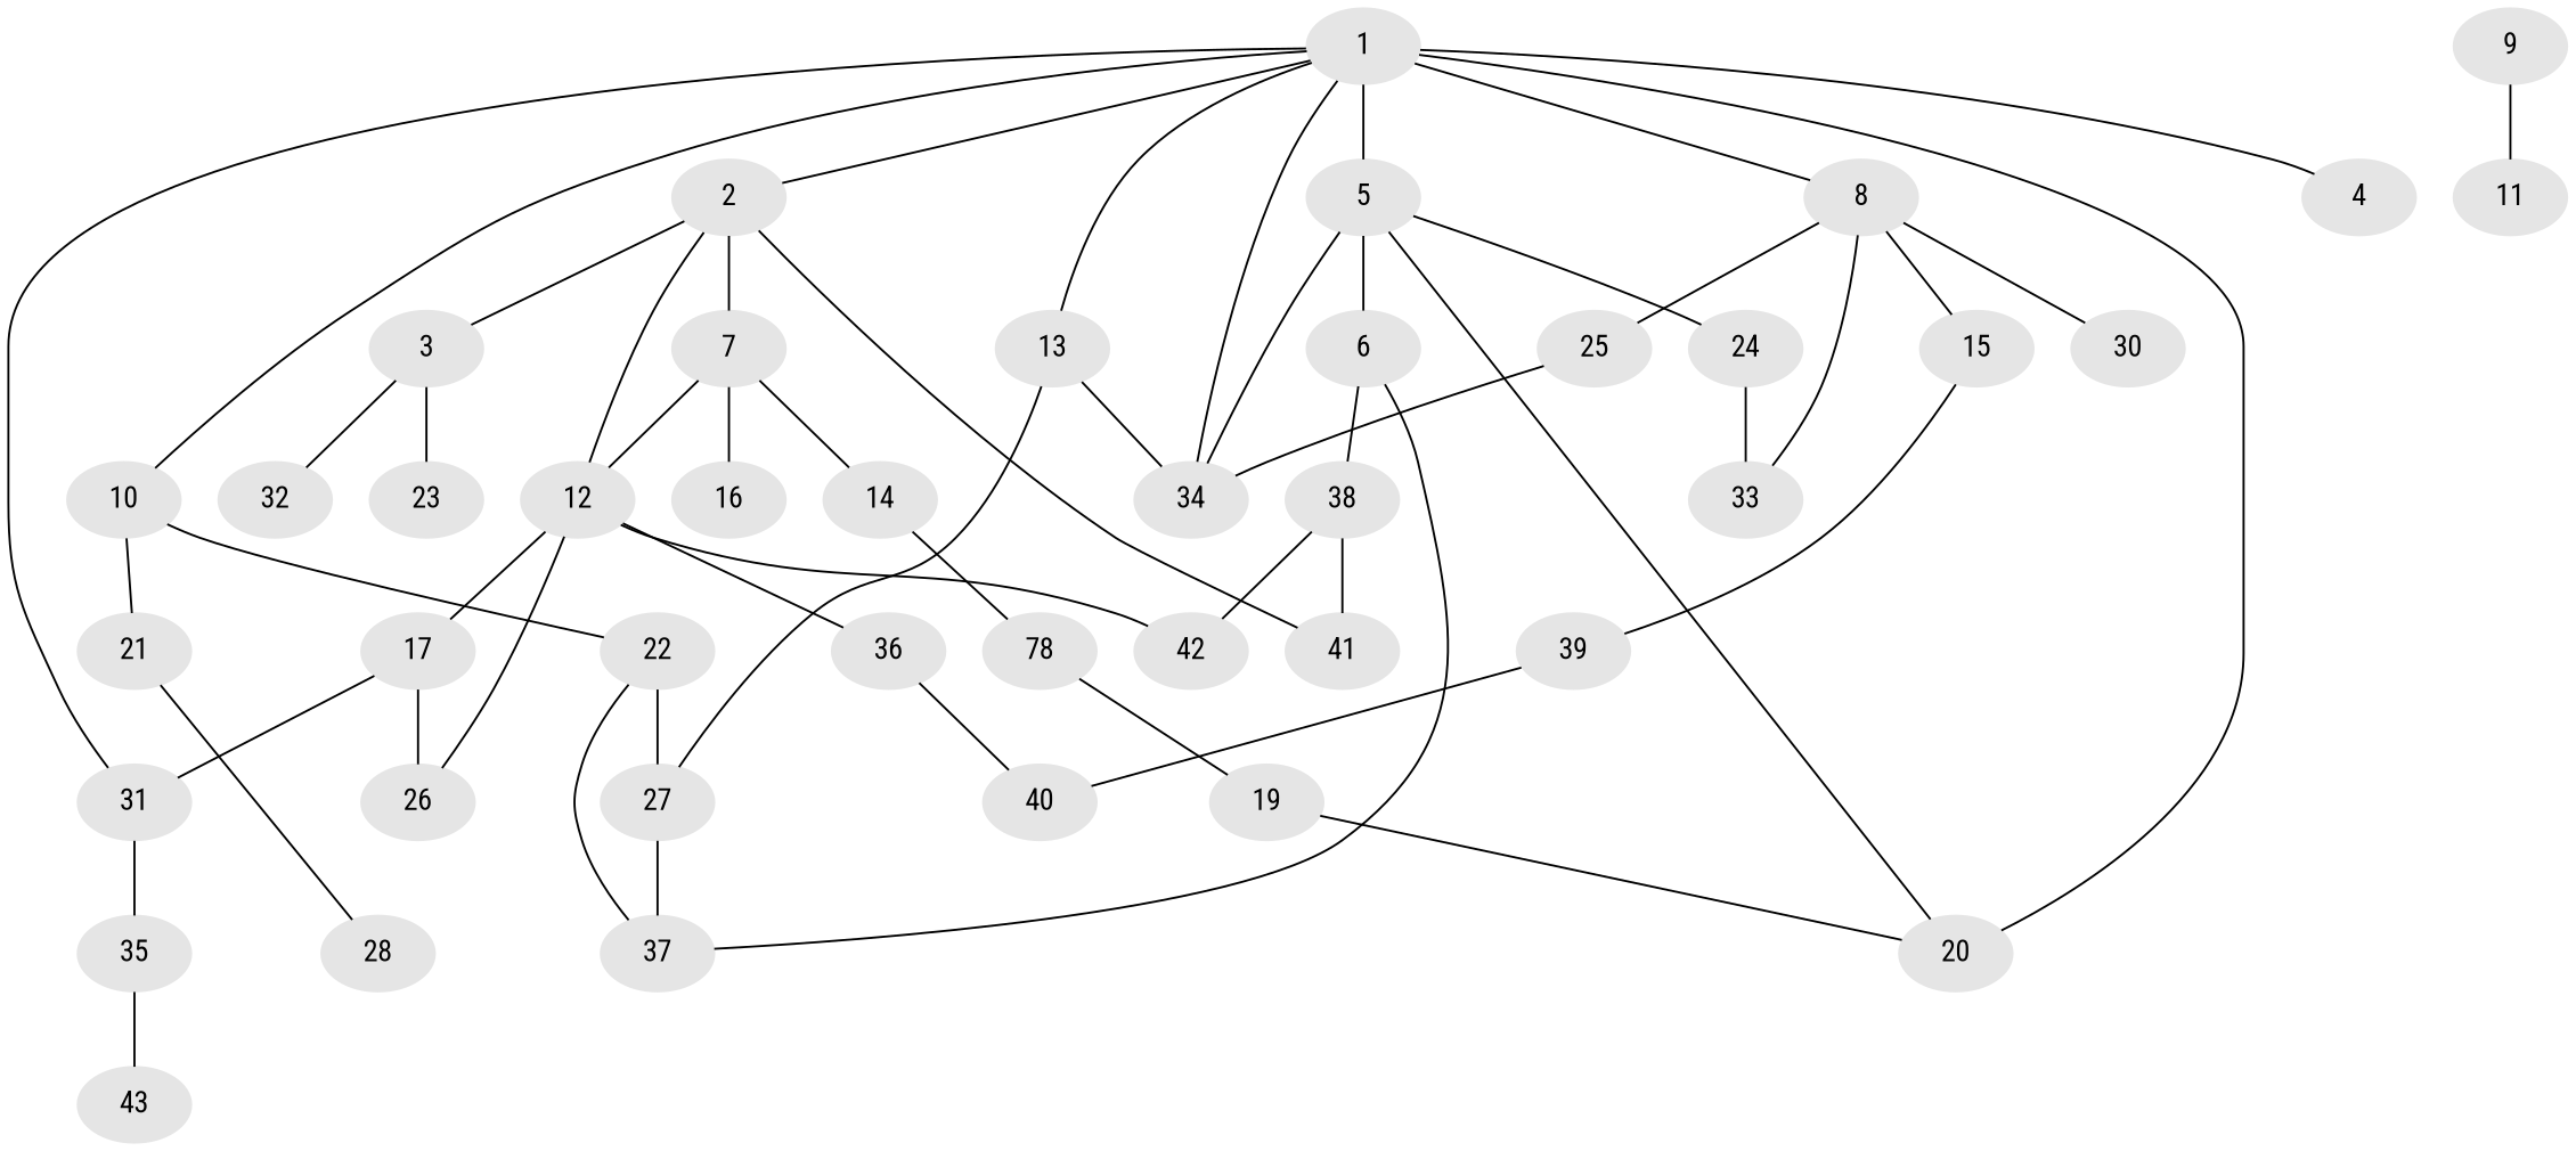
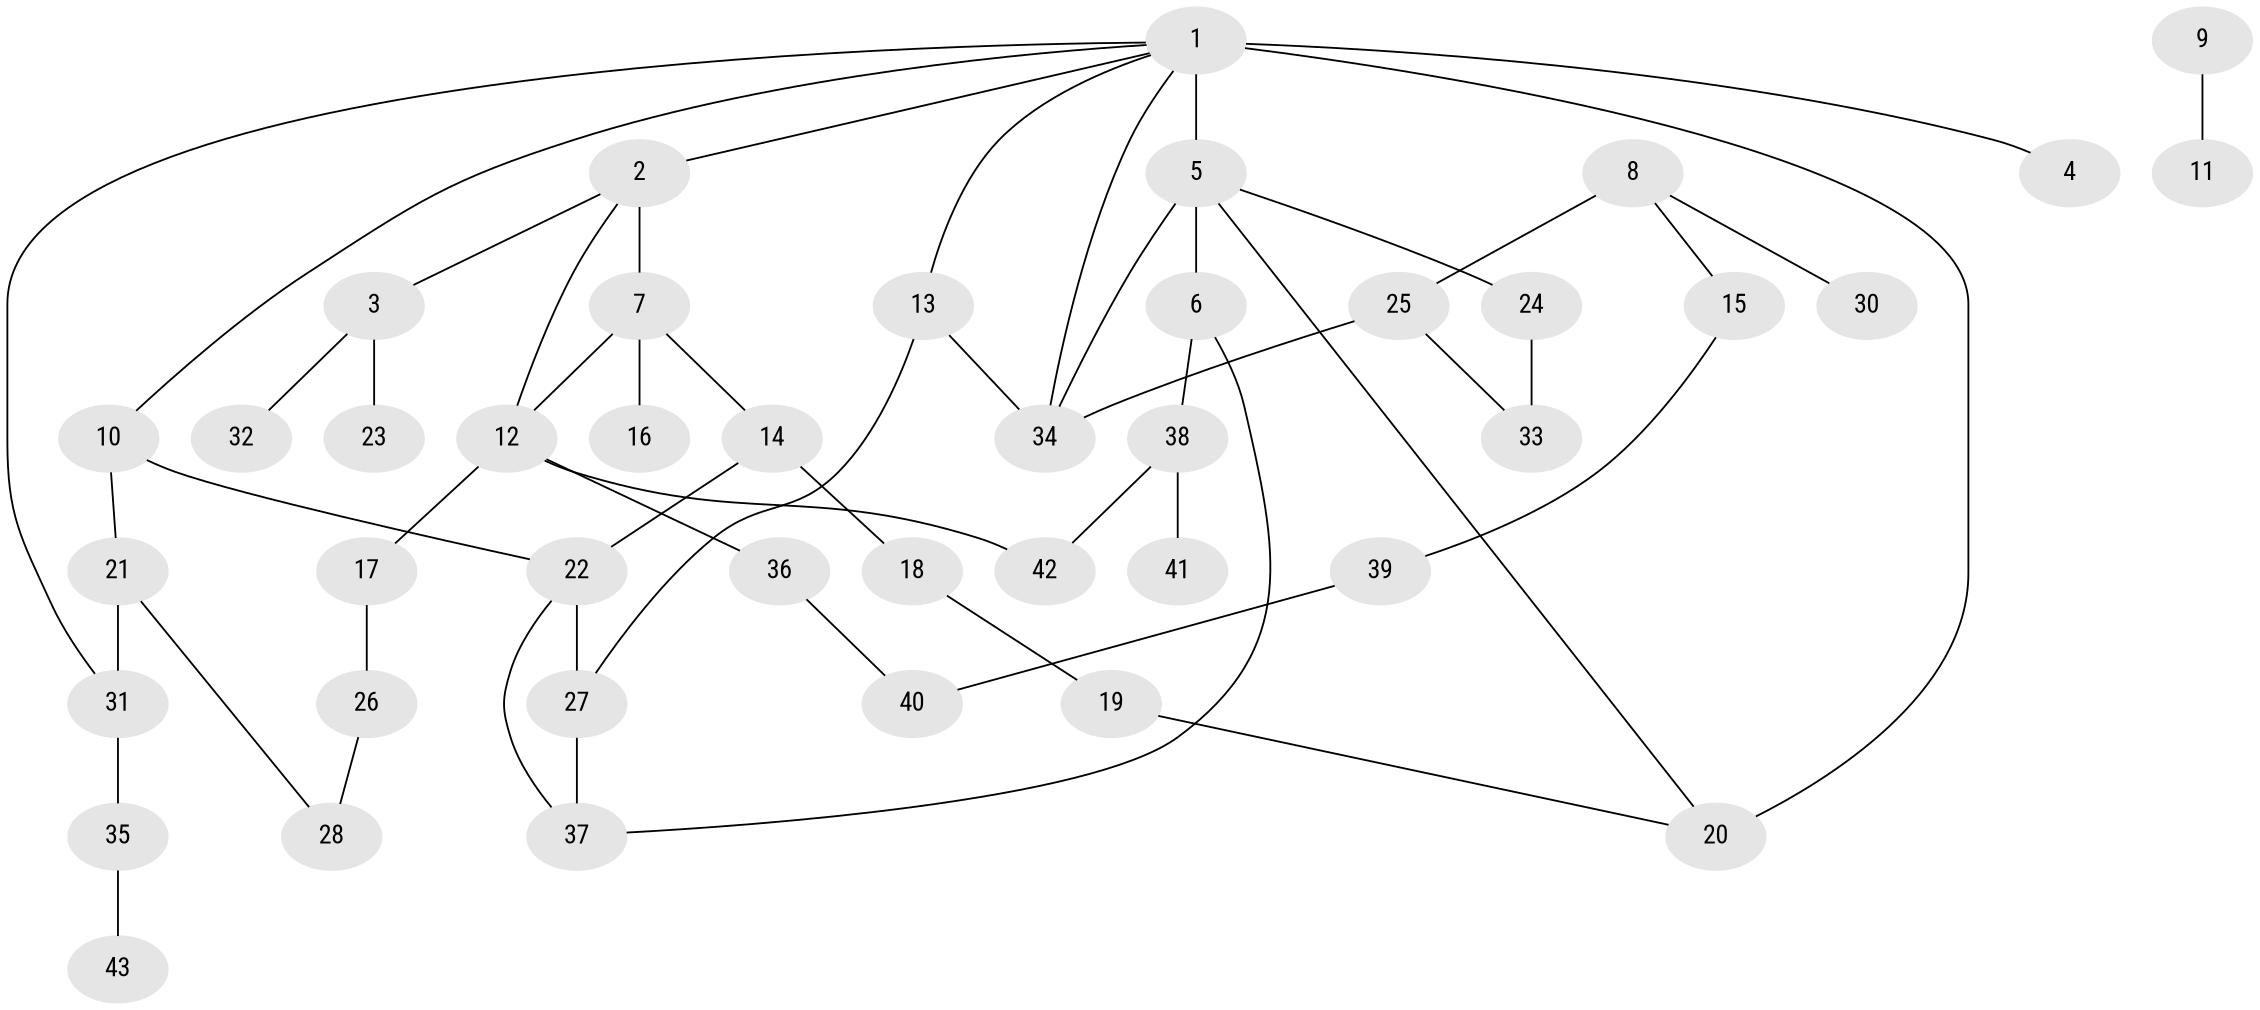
  graph {
    fontname="Roboto Condensed"
    node [color=gray90 fontname="Roboto Condensed" style=filled]
    edge [fontname="Roboto Condensed" weight=1.0]
    1
    2
    4
    5
    8
    10
    13
    20
    31
    34
    3
    7
    12
    41
    6
    24
    15
    25
    30
    21
    22
    27
    35
    23
    32
    14
    16
    17
    36
    42
    37
    38
    9
    11
    33
-   18 [label=78]
+   18
    39
    28
    26
    40
    19
    43
    1 -- 2
    1 -- 4
    1 -- 5 [weight=2.0]
-   1 -- 8
    1 -- 10
    1 -- 13
    1 -- 20 [weight=2.0]
    1 -- 31
    1 -- 34
    2 -- 3
    2 -- 7
    2 -- 12
-   2 -- 41
    5 -- 20
    5 -- 34
    5 -- 6
    5 -- 24
    8 -- 15
    8 -- 25
    8 -- 30
    10 -- 21
    10 -- 22
    13 -- 34
    13 -- 27
    31 -- 35 [weight=2.0]
    3 -- 23
    3 -- 32
    7 -- 12
    7 -- 14
    7 -- 16
    12 -- 17
    12 -- 36
    12 -- 42
    6 -- 37
    6 -- 38
    24 -- 33
    15 -- 39
    25 -- 34
-   8 -- 33
-   17 -- 31
+   25 -- 33
+   21 -- 31
    21 -- 28
    22 -- 27 [weight=4.0]
    22 -- 37
    27 -- 37 [weight=2.0]
    35 -- 43
+   14 -- 22
    14 -- 18
    17 -- 26
    36 -- 40
    38 -- 41
    38 -- 42
    9 -- 11
    18 -- 19
    39 -- 40
-   26 -- 12
+   26 -- 28
    19 -- 20
  }
